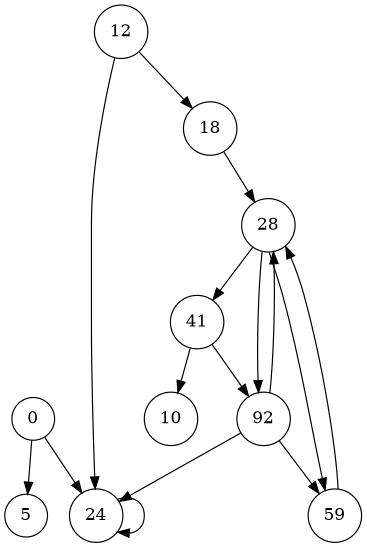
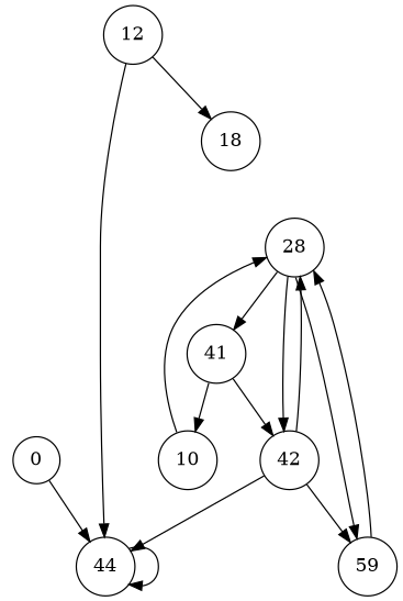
  digraph {
    node [shape=circle]
    n1 [label=0]
-   n2 [label=5]
-   n3 [label=24]
+   n3 [label=44]
    n4 [label=10]
    n5 [label=28]
    n6 [label=12]
    n7 [label=18]
    n8 [label=41]
-   n9 [label=92]
+   n9 [label=42]
    n10 [label=59]
-   n1 -> n2
    n1 -> n3
    n3 -> n3
-   n7 -> n5
+   n4 -> n5
    n5 -> n8
    n5 -> n9
    n5 -> n10
    n6 -> n3
    n6 -> n7
    n8 -> n4
    n8 -> n9
    n9 -> n3
    n9 -> n5
    n9 -> n10
    n10 -> n5
  }
